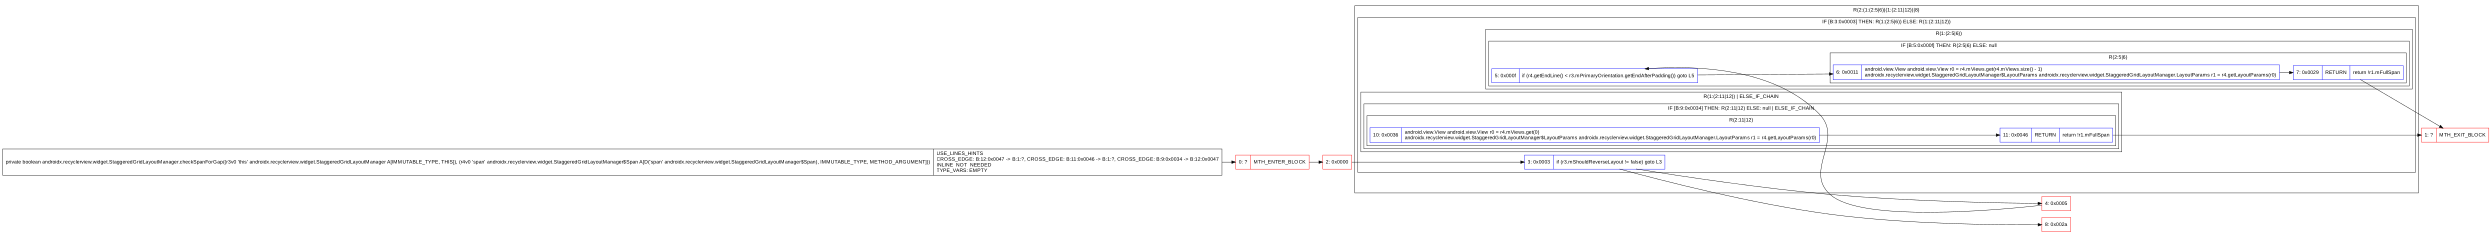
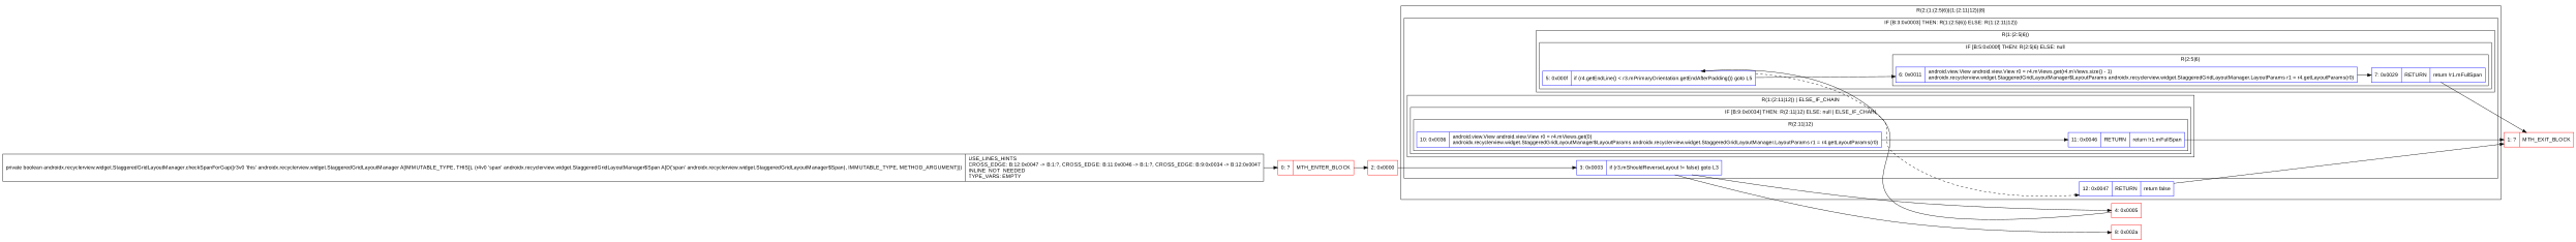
  digraph {
    fontname="Liberation Sans"
    rankdir=LR
    node [color=blue fontname="Liberation Sans" shape=record]
    edge [fontname="Liberation Sans"]
    n1 [label="{6\:\ 0x0011|android.view.View android.view.View r0 = r4.mViews.get(r4.mViews.size() \- 1)\landroidx.recyclerview.widget.StaggeredGridLayoutManager$LayoutParams androidx.recyclerview.widget.StaggeredGridLayoutManager.LayoutParams r1 = r4.getLayoutParams(r0)\l}"]
    n2 [label="{7\:\ 0x0029|RETURN\l|return !r1.mFullSpan\l}"]
    n3 [label="{5\:\ 0x000f|if (r4.getEndLine() \< r3.mPrimaryOrientation.getEndAfterPadding()) goto L5\l}"]
    n4 [label="{10\:\ 0x0036|android.view.View android.view.View r0 = r4.mViews.get(0)\landroidx.recyclerview.widget.StaggeredGridLayoutManager$LayoutParams androidx.recyclerview.widget.StaggeredGridLayoutManager.LayoutParams r1 = r4.getLayoutParams(r0)\l}"]
    n5 [label="{11\:\ 0x0046|RETURN\l|return !r1.mFullSpan\l}"]
    n6 [label="{3\:\ 0x0003|if (r3.mShouldReverseLayout != false) goto L3\l}"]
+   n7 [label="{12\:\ 0x0047|RETURN\l|return false\l}"]
    n8 [color=red label="{1\:\ ?|MTH_EXIT_BLOCK\l}"]
    n9 [color=red label="{4\:\ 0x0005}"]
    n10 [color=red label="{8\:\ 0x002a}"]
    n11 [color=red label="{0\:\ ?|MTH_ENTER_BLOCK\l}"]
    n12 [color=red label="{2\:\ 0x0000}"]
    n13 [label="{private boolean androidx.recyclerview.widget.StaggeredGridLayoutManager.checkSpanForGap((r3v0 'this' androidx.recyclerview.widget.StaggeredGridLayoutManager A[IMMUTABLE_TYPE, THIS]), (r4v0 'span' androidx.recyclerview.widget.StaggeredGridLayoutManager$Span A[D('span' androidx.recyclerview.widget.StaggeredGridLayoutManager$Span), IMMUTABLE_TYPE, METHOD_ARGUMENT]))  | USE_LINES_HINTS\lCROSS_EDGE: B:12:0x0047 \-\> B:1:?, CROSS_EDGE: B:11:0x0046 \-\> B:1:?, CROSS_EDGE: B:9:0x0034 \-\> B:12:0x0047\lINLINE_NOT_NEEDED\lTYPE_VARS: EMPTY\l}" color=""]
    subgraph cluster_1 {
      label="R(2:(1:(2:5|6))(1:(2:11|12))|8)"
+     n7
      subgraph cluster_2 {
        label="IF [B:3:0x0003] THEN: R(1:(2:5|6)) ELSE: R(1:(2:11|12))"
        n6
        subgraph cluster_3 {
          label="R(1:(2:5|6))"
          subgraph cluster_4 {
            label="IF [B:5:0x000f] THEN: R(2:5|6) ELSE: null"
            n3
            subgraph cluster_5 {
              label="R(2:5|6)"
              n1
              n2
            }
          }
        }
        subgraph cluster_6 {
          label="R(1:(2:11|12)) | ELSE_IF_CHAIN\l"
          subgraph cluster_7 {
            label="IF [B:9:0x0034] THEN: R(2:11|12) ELSE: null | ELSE_IF_CHAIN\l"
            subgraph cluster_8 {
              label="R(2:11|12)"
              n4
              n5
            }
          }
        }
      }
    }
    n1 -> n2
    n2 -> n8
    n3 -> n1
+   n3 -> n7 [style=dashed]
    n4 -> n5
    n5 -> n8
    n6 -> n9
    n6 -> n10 [style=solid]
+   n7 -> n8
    n9 -> n3
    n11 -> n12
    n12 -> n6
    n13 -> n11
  }
